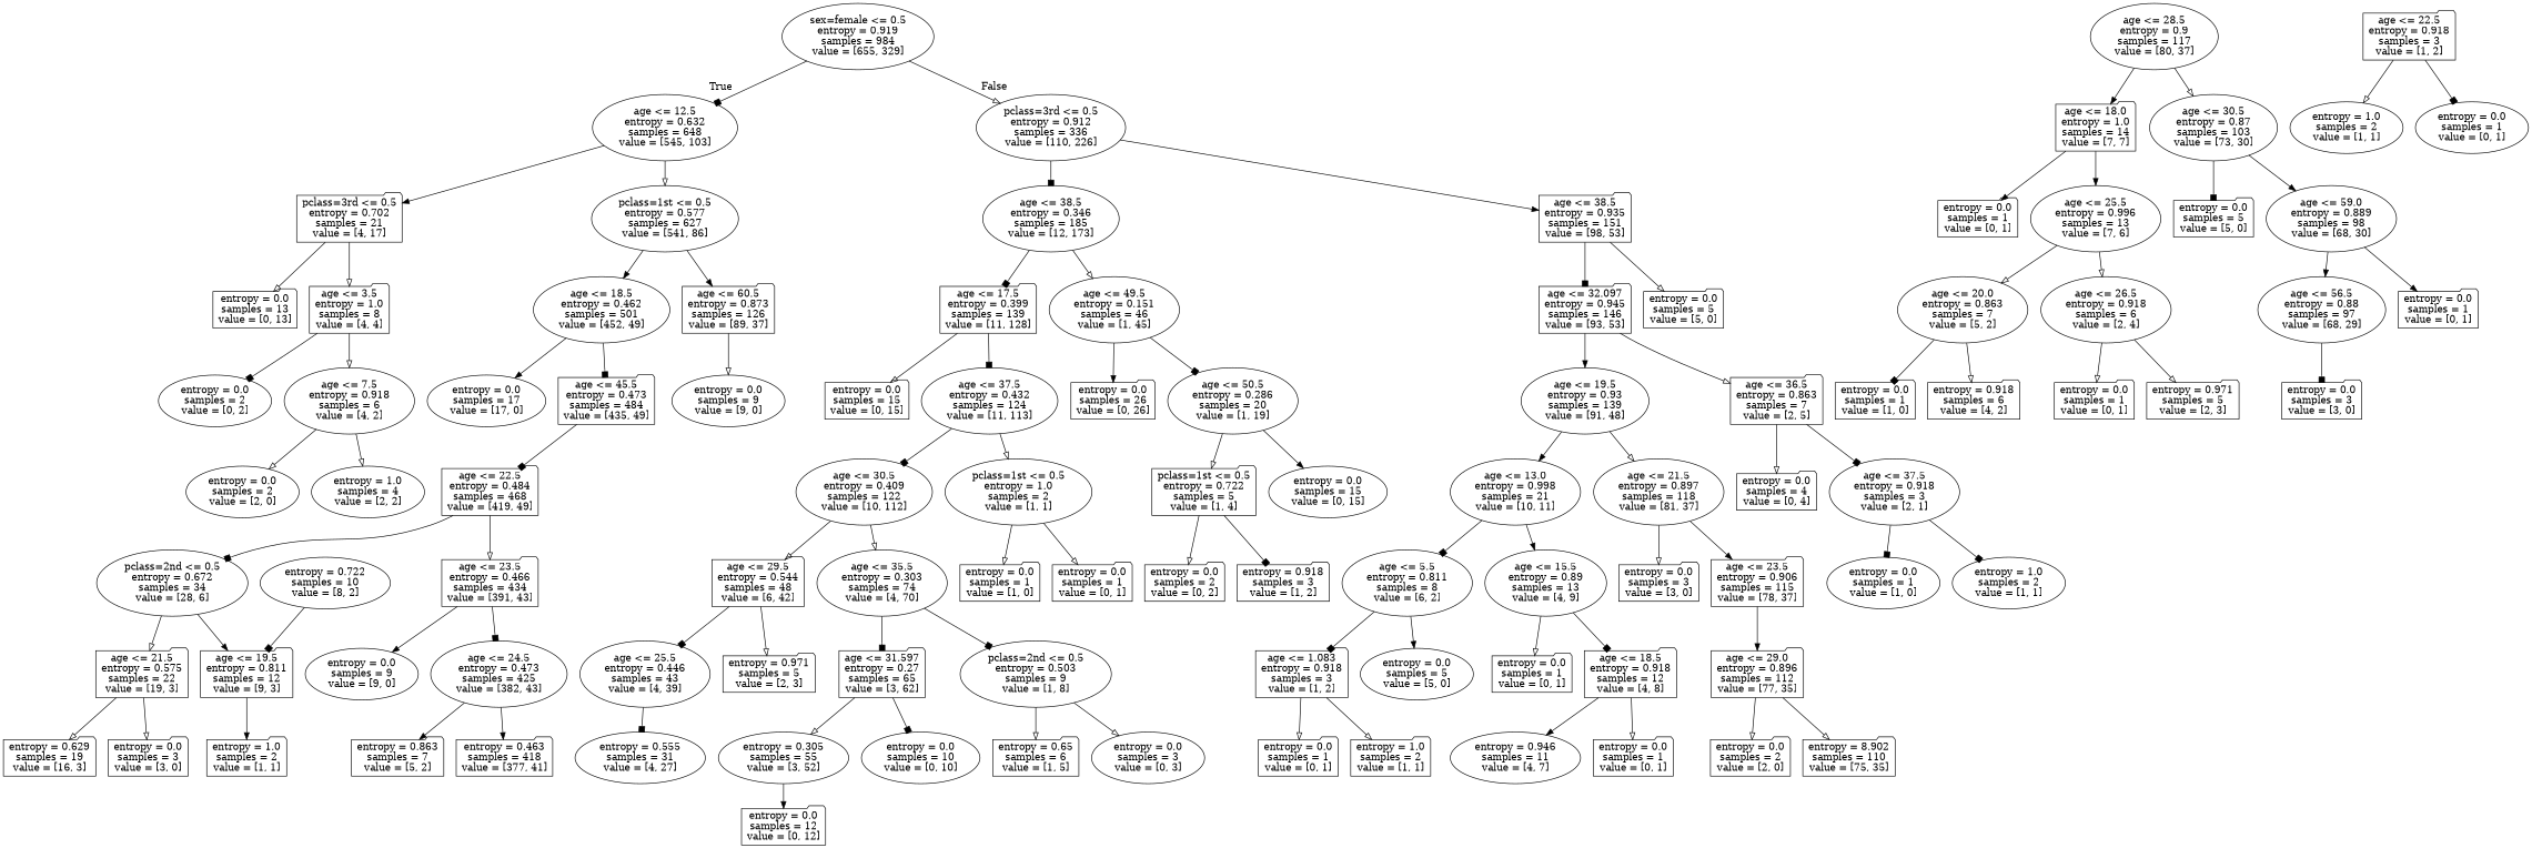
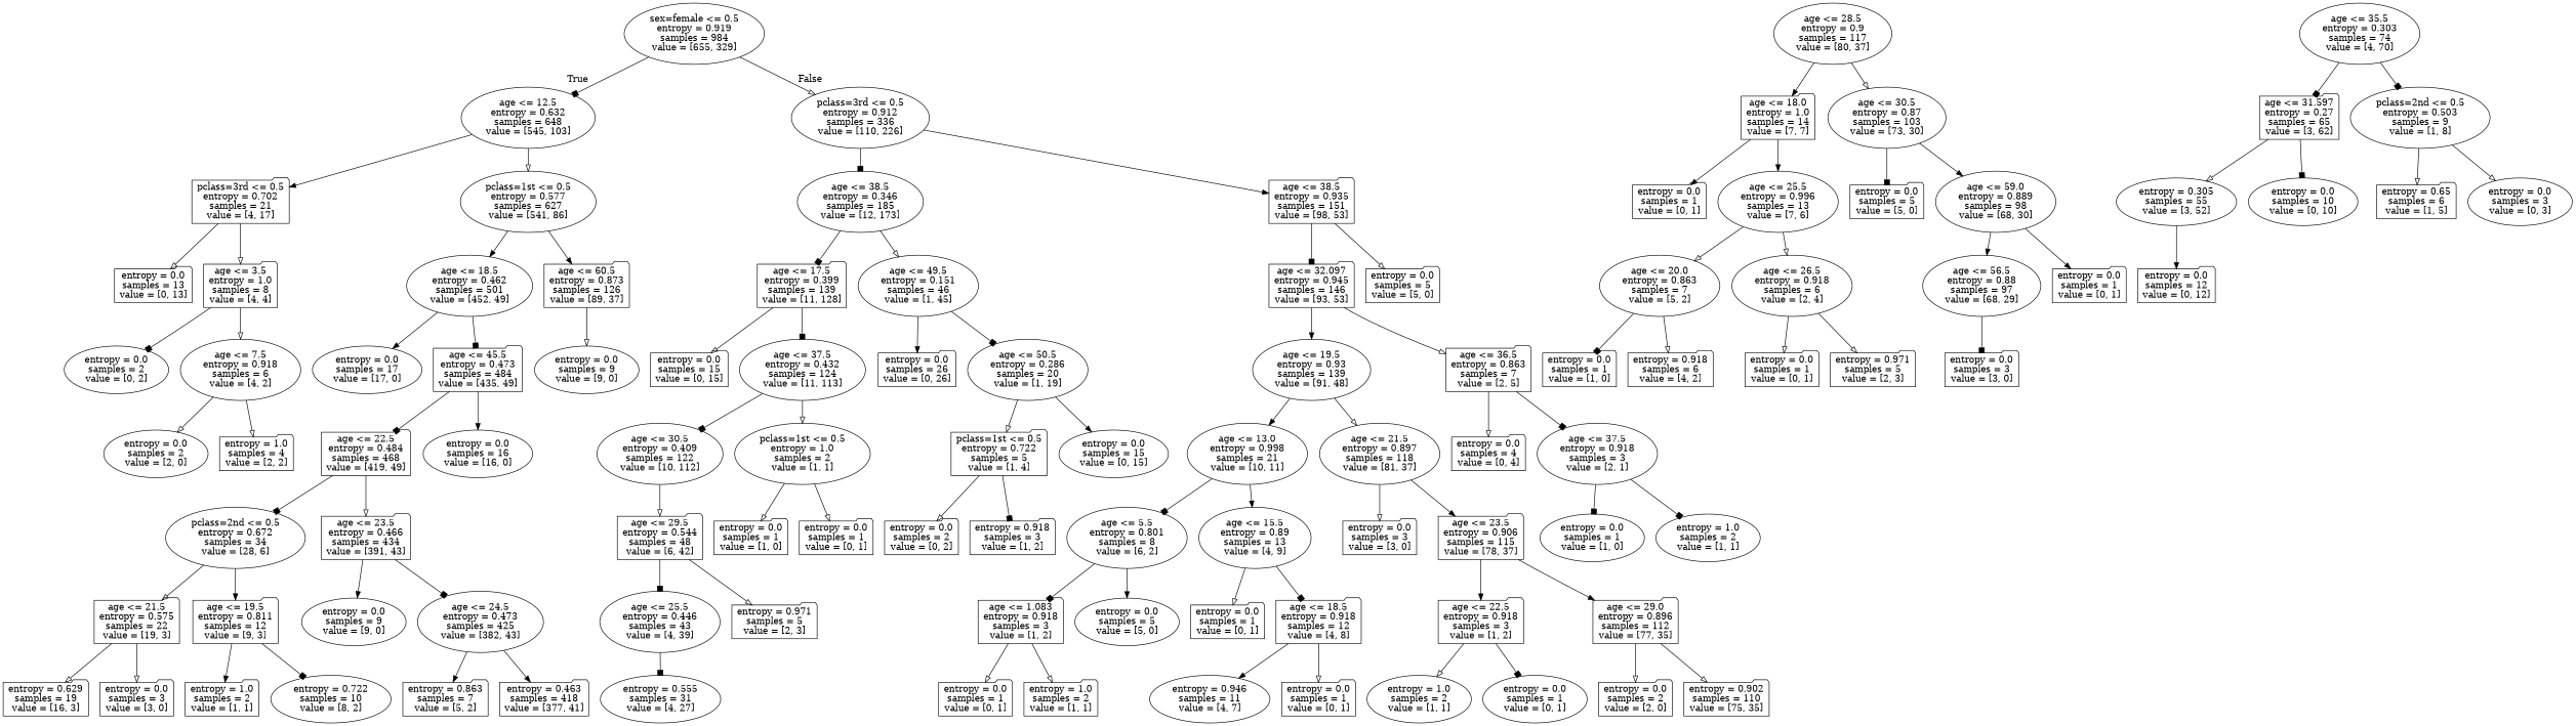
  digraph {
    node [shape=folder]
    edge [arrowhead=onormal]
    n1 [label="sex=female <= 0.5\nentropy = 0.919\nsamples = 984\nvalue = [655, 329]" shape=ellipse]
    n2 [label="age <= 12.5\nentropy = 0.632\nsamples = 648\nvalue = [545, 103]" shape=ellipse]
    n3 [label="pclass=3rd <= 0.5\nentropy = 0.912\nsamples = 336\nvalue = [110, 226]" shape=ellipse]
    n4 [label="pclass=3rd <= 0.5\nentropy = 0.702\nsamples = 21\nvalue = [4, 17]"]
    n5 [label="pclass=1st <= 0.5\nentropy = 0.577\nsamples = 627\nvalue = [541, 86]" shape=ellipse]
    n6 [label="age <= 38.5\nentropy = 0.346\nsamples = 185\nvalue = [12, 173]" shape=ellipse]
    n7 [label="age <= 38.5\nentropy = 0.935\nsamples = 151\nvalue = [98, 53]"]
    n8 [label="entropy = 0.0\nsamples = 13\nvalue = [0, 13]"]
    n9 [label="age <= 3.5\nentropy = 1.0\nsamples = 8\nvalue = [4, 4]"]
    n10 [label="age <= 18.5\nentropy = 0.462\nsamples = 501\nvalue = [452, 49]" shape=ellipse]
    n11 [label="age <= 60.5\nentropy = 0.873\nsamples = 126\nvalue = [89, 37]"]
    n12 [label="entropy = 0.0\nsamples = 2\nvalue = [0, 2]" shape=ellipse]
    n13 [label="age <= 7.5\nentropy = 0.918\nsamples = 6\nvalue = [4, 2]" shape=ellipse]
    n14 [label="entropy = 0.0\nsamples = 2\nvalue = [2, 0]" shape=ellipse]
-   n15 [label="entropy = 1.0\nsamples = 4\nvalue = [2, 2]" shape=ellipse]
+   n15 [label="entropy = 1.0\nsamples = 4\nvalue = [2, 2]"]
    n16 [label="entropy = 0.0\nsamples = 17\nvalue = [17, 0]" shape=ellipse]
    n17 [label="age <= 45.5\nentropy = 0.473\nsamples = 484\nvalue = [435, 49]"]
    n18 [label="entropy = 0.0\nsamples = 9\nvalue = [9, 0]" shape=ellipse]
    n19 [label="age <= 22.5\nentropy = 0.484\nsamples = 468\nvalue = [419, 49]"]
+   n20 [label="entropy = 0.0\nsamples = 16\nvalue = [16, 0]" shape=ellipse]
    n21 [label="pclass=2nd <= 0.5\nentropy = 0.672\nsamples = 34\nvalue = [28, 6]" shape=ellipse]
    n22 [label="age <= 23.5\nentropy = 0.466\nsamples = 434\nvalue = [391, 43]"]
    n23 [label="age <= 21.5\nentropy = 0.575\nsamples = 22\nvalue = [19, 3]"]
    n24 [label="age <= 19.5\nentropy = 0.811\nsamples = 12\nvalue = [9, 3]"]
    n25 [label="entropy = 0.0\nsamples = 9\nvalue = [9, 0]" shape=ellipse]
    n26 [label="age <= 24.5\nentropy = 0.473\nsamples = 425\nvalue = [382, 43]" shape=ellipse]
    n27 [label="entropy = 0.629\nsamples = 19\nvalue = [16, 3]"]
    n28 [label="entropy = 0.0\nsamples = 3\nvalue = [3, 0]"]
    n29 [label="entropy = 1.0\nsamples = 2\nvalue = [1, 1]"]
    n30 [label="entropy = 0.722\nsamples = 10\nvalue = [8, 2]" shape=ellipse]
    n31 [label="entropy = 0.863\nsamples = 7\nvalue = [5, 2]"]
    n32 [label="entropy = 0.463\nsamples = 418\nvalue = [377, 41]"]
    n33 [label="age <= 28.5\nentropy = 0.9\nsamples = 117\nvalue = [80, 37]" shape=ellipse]
    n34 [label="age <= 18.0\nentropy = 1.0\nsamples = 14\nvalue = [7, 7]"]
    n35 [label="age <= 30.5\nentropy = 0.87\nsamples = 103\nvalue = [73, 30]" shape=ellipse]
    n36 [label="entropy = 0.0\nsamples = 1\nvalue = [0, 1]"]
    n37 [label="age <= 25.5\nentropy = 0.996\nsamples = 13\nvalue = [7, 6]" shape=ellipse]
    n38 [label="entropy = 0.0\nsamples = 5\nvalue = [5, 0]"]
    n39 [label="age <= 59.0\nentropy = 0.889\nsamples = 98\nvalue = [68, 30]" shape=ellipse]
    n40 [label="age <= 20.0\nentropy = 0.863\nsamples = 7\nvalue = [5, 2]" shape=ellipse]
    n41 [label="age <= 26.5\nentropy = 0.918\nsamples = 6\nvalue = [2, 4]" shape=ellipse]
    n42 [label="entropy = 0.0\nsamples = 1\nvalue = [1, 0]"]
    n43 [label="entropy = 0.918\nsamples = 6\nvalue = [4, 2]"]
    n44 [label="entropy = 0.0\nsamples = 1\nvalue = [0, 1]"]
    n45 [label="entropy = 0.971\nsamples = 5\nvalue = [2, 3]"]
    n46 [label="age <= 56.5\nentropy = 0.88\nsamples = 97\nvalue = [68, 29]" shape=ellipse]
    n47 [label="entropy = 0.0\nsamples = 1\nvalue = [0, 1]"]
    n48 [label="entropy = 0.0\nsamples = 3\nvalue = [3, 0]"]
    n49 [label="age <= 17.5\nentropy = 0.399\nsamples = 139\nvalue = [11, 128]"]
    n50 [label="age <= 49.5\nentropy = 0.151\nsamples = 46\nvalue = [1, 45]" shape=ellipse]
    n51 [label="age <= 32.097\nentropy = 0.945\nsamples = 146\nvalue = [93, 53]"]
    n52 [label="entropy = 0.0\nsamples = 5\nvalue = [5, 0]"]
    n53 [label="entropy = 0.0\nsamples = 15\nvalue = [0, 15]"]
    n54 [label="age <= 37.5\nentropy = 0.432\nsamples = 124\nvalue = [11, 113]" shape=ellipse]
    n55 [label="entropy = 0.0\nsamples = 26\nvalue = [0, 26]"]
    n56 [label="age <= 50.5\nentropy = 0.286\nsamples = 20\nvalue = [1, 19]" shape=ellipse]
    n57 [label="age <= 30.5\nentropy = 0.409\nsamples = 122\nvalue = [10, 112]" shape=ellipse]
    n58 [label="pclass=1st <= 0.5\nentropy = 1.0\nsamples = 2\nvalue = [1, 1]" shape=ellipse]
    n59 [label="age <= 29.5\nentropy = 0.544\nsamples = 48\nvalue = [6, 42]"]
    n60 [label="age <= 35.5\nentropy = 0.303\nsamples = 74\nvalue = [4, 70]" shape=ellipse]
    n61 [label="entropy = 0.0\nsamples = 1\nvalue = [1, 0]"]
    n62 [label="entropy = 0.0\nsamples = 1\nvalue = [0, 1]"]
    n63 [label="age <= 25.5\nentropy = 0.446\nsamples = 43\nvalue = [4, 39]" shape=ellipse]
    n64 [label="entropy = 0.971\nsamples = 5\nvalue = [2, 3]"]
    n65 [label="age <= 31.597\nentropy = 0.27\nsamples = 65\nvalue = [3, 62]"]
    n66 [label="pclass=2nd <= 0.5\nentropy = 0.503\nsamples = 9\nvalue = [1, 8]" shape=ellipse]
    n67 [label="entropy = 0.555\nsamples = 31\nvalue = [4, 27]" shape=ellipse]
    n68 [label="entropy = 0.0\nsamples = 12\nvalue = [0, 12]"]
    n69 [label="entropy = 0.305\nsamples = 55\nvalue = [3, 52]" shape=ellipse]
    n70 [label="entropy = 0.0\nsamples = 10\nvalue = [0, 10]" shape=ellipse]
    n71 [label="entropy = 0.65\nsamples = 6\nvalue = [1, 5]"]
    n72 [label="entropy = 0.0\nsamples = 3\nvalue = [0, 3]" shape=ellipse]
    n73 [label="pclass=1st <= 0.5\nentropy = 0.722\nsamples = 5\nvalue = [1, 4]"]
    n74 [label="entropy = 0.0\nsamples = 15\nvalue = [0, 15]" shape=ellipse]
    n75 [label="entropy = 0.0\nsamples = 2\nvalue = [0, 2]"]
    n76 [label="entropy = 0.918\nsamples = 3\nvalue = [1, 2]"]
    n77 [label="age <= 19.5\nentropy = 0.93\nsamples = 139\nvalue = [91, 48]" shape=ellipse]
    n78 [label="age <= 36.5\nentropy = 0.863\nsamples = 7\nvalue = [2, 5]"]
    n79 [label="age <= 13.0\nentropy = 0.998\nsamples = 21\nvalue = [10, 11]" shape=ellipse]
    n80 [label="age <= 21.5\nentropy = 0.897\nsamples = 118\nvalue = [81, 37]" shape=ellipse]
    n81 [label="entropy = 0.0\nsamples = 4\nvalue = [0, 4]"]
    n82 [label="age <= 37.5\nentropy = 0.918\nsamples = 3\nvalue = [2, 1]" shape=ellipse]
-   n83 [label="age <= 5.5\nentropy = 0.811\nsamples = 8\nvalue = [6, 2]" shape=ellipse]
+   n83 [label="age <= 5.5\nentropy = 0.801\nsamples = 8\nvalue = [6, 2]" shape=ellipse]
    n84 [label="age <= 15.5\nentropy = 0.89\nsamples = 13\nvalue = [4, 9]" shape=ellipse]
    n85 [label="entropy = 0.0\nsamples = 3\nvalue = [3, 0]"]
    n86 [label="age <= 23.5\nentropy = 0.906\nsamples = 115\nvalue = [78, 37]"]
    n87 [label="age <= 1.083\nentropy = 0.918\nsamples = 3\nvalue = [1, 2]"]
    n88 [label="entropy = 0.0\nsamples = 5\nvalue = [5, 0]" shape=ellipse]
    n89 [label="entropy = 0.0\nsamples = 1\nvalue = [0, 1]"]
    n90 [label="age <= 18.5\nentropy = 0.918\nsamples = 12\nvalue = [4, 8]"]
    n91 [label="entropy = 0.0\nsamples = 1\nvalue = [0, 1]"]
    n92 [label="entropy = 1.0\nsamples = 2\nvalue = [1, 1]"]
    n93 [label="entropy = 0.946\nsamples = 11\nvalue = [4, 7]" shape=ellipse]
    n94 [label="entropy = 0.0\nsamples = 1\nvalue = [0, 1]"]
    n95 [label="age <= 22.5\nentropy = 0.918\nsamples = 3\nvalue = [1, 2]"]
    n96 [label="age <= 29.0\nentropy = 0.896\nsamples = 112\nvalue = [77, 35]"]
    n97 [label="entropy = 1.0\nsamples = 2\nvalue = [1, 1]" shape=ellipse]
    n98 [label="entropy = 0.0\nsamples = 1\nvalue = [0, 1]" shape=ellipse]
    n99 [label="entropy = 0.0\nsamples = 2\nvalue = [2, 0]"]
-   n100 [label="entropy = 8.902\nsamples = 110\nvalue = [75, 35]"]
+   n100 [label="entropy = 0.902\nsamples = 110\nvalue = [75, 35]"]
    n101 [label="entropy = 0.0\nsamples = 1\nvalue = [1, 0]" shape=ellipse]
    n102 [label="entropy = 1.0\nsamples = 2\nvalue = [1, 1]" shape=ellipse]
    n1 -> n2 [arrowhead=box headlabel=True labelangle=45 labeldistance=2.5]
    n1 -> n3 [headlabel=False labelangle=-45 labeldistance=2.5]
    n2 -> n4 [arrowhead=normal]
    n2 -> n5
    n3 -> n6 [arrowhead=box]
    n3 -> n7 [arrowhead=normal]
    n4 -> n8
    n4 -> n9
    n5 -> n10 [arrowhead=normal]
    n5 -> n11 [arrowhead=normal]
    n6 -> n49 [arrowhead=box]
    n6 -> n50
    n7 -> n51 [arrowhead=box]
    n7 -> n52
    n9 -> n12 [arrowhead=box]
    n9 -> n13
    n10 -> n16 [arrowhead=normal]
    n10 -> n17 [arrowhead=box]
    n11 -> n18
    n13 -> n14
    n13 -> n15
    n17 -> n19 [arrowhead=box]
+   n17 -> n20 [arrowhead=normal]
    n19 -> n21 [arrowhead=box]
    n19 -> n22
    n21 -> n23
    n21 -> n24 [arrowhead=normal]
    n22 -> n25 [arrowhead=normal]
    n22 -> n26 [arrowhead=box]
    n23 -> n27
    n23 -> n28
    n24 -> n29 [arrowhead=normal]
-   n30 -> n24 [arrowhead=box]
+   n24 -> n30 [arrowhead=box]
    n26 -> n31 [arrowhead=normal]
    n26 -> n32 [arrowhead=normal]
    n33 -> n34 [arrowhead=normal]
    n33 -> n35
    n34 -> n36 [arrowhead=normal]
    n34 -> n37 [arrowhead=normal]
    n35 -> n38 [arrowhead=box]
    n35 -> n39 [arrowhead=normal]
    n37 -> n40
    n37 -> n41
    n39 -> n46 [arrowhead=normal]
    n39 -> n47 [arrowhead=normal]
    n40 -> n42 [arrowhead=box]
    n40 -> n43
    n41 -> n44
    n41 -> n45
    n46 -> n48 [arrowhead=box]
    n49 -> n53
    n49 -> n54 [arrowhead=box]
    n50 -> n55 [arrowhead=normal]
    n50 -> n56 [arrowhead=box]
    n51 -> n77 [arrowhead=normal]
    n51 -> n78
    n54 -> n57 [arrowhead=box]
    n54 -> n58
    n56 -> n73
    n56 -> n74 [arrowhead=normal]
    n57 -> n59
-   n57 -> n60
    n58 -> n61
    n58 -> n62
    n59 -> n63 [arrowhead=box]
    n59 -> n64
    n60 -> n65 [arrowhead=box]
    n60 -> n66 [arrowhead=box]
    n63 -> n67 [arrowhead=box]
    n65 -> n69
    n65 -> n70 [arrowhead=box]
    n66 -> n71
    n66 -> n72
    n69 -> n68 [arrowhead=normal]
    n73 -> n75
    n73 -> n76 [arrowhead=box]
    n77 -> n79 [arrowhead=normal]
    n77 -> n80
    n78 -> n81
    n78 -> n82 [arrowhead=box]
    n79 -> n83 [arrowhead=box]
    n79 -> n84 [arrowhead=normal]
    n80 -> n85
    n80 -> n86 [arrowhead=normal]
    n82 -> n101 [arrowhead=box]
    n82 -> n102 [arrowhead=box]
    n83 -> n87 [arrowhead=box]
    n83 -> n88 [arrowhead=normal]
    n84 -> n89
    n84 -> n90 [arrowhead=box]
+   n86 -> n95 [arrowhead=normal]
    n86 -> n96 [arrowhead=normal]
    n87 -> n91
    n87 -> n92
    n90 -> n93 [arrowhead=normal]
    n90 -> n94
    n95 -> n97
    n95 -> n98 [arrowhead=box]
    n96 -> n99
    n96 -> n100
  }
